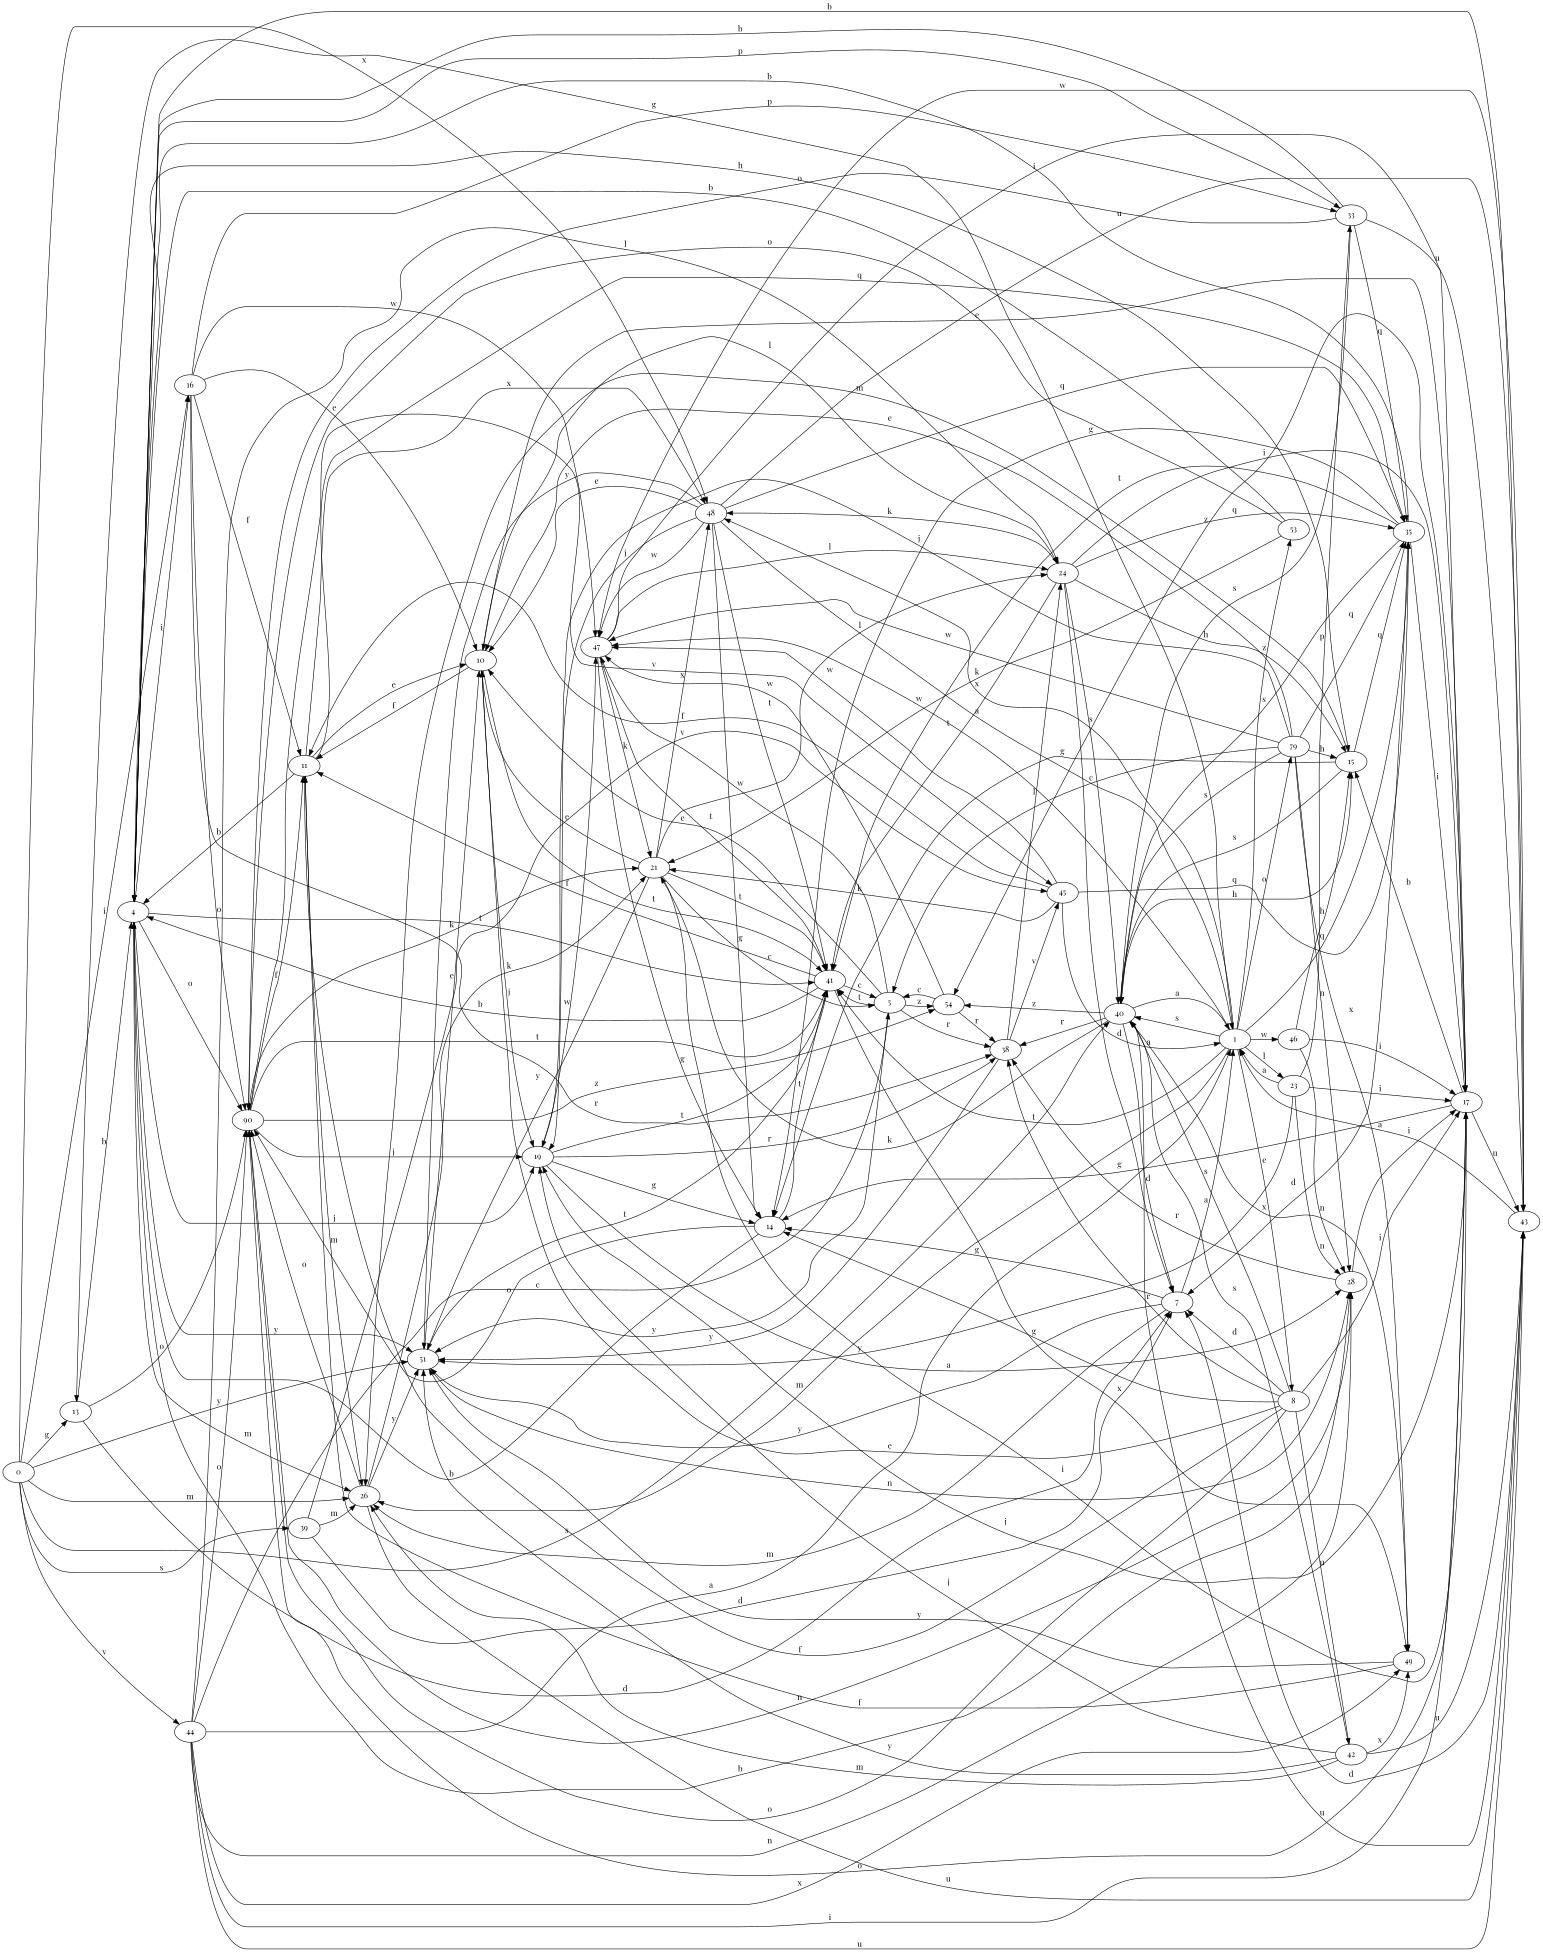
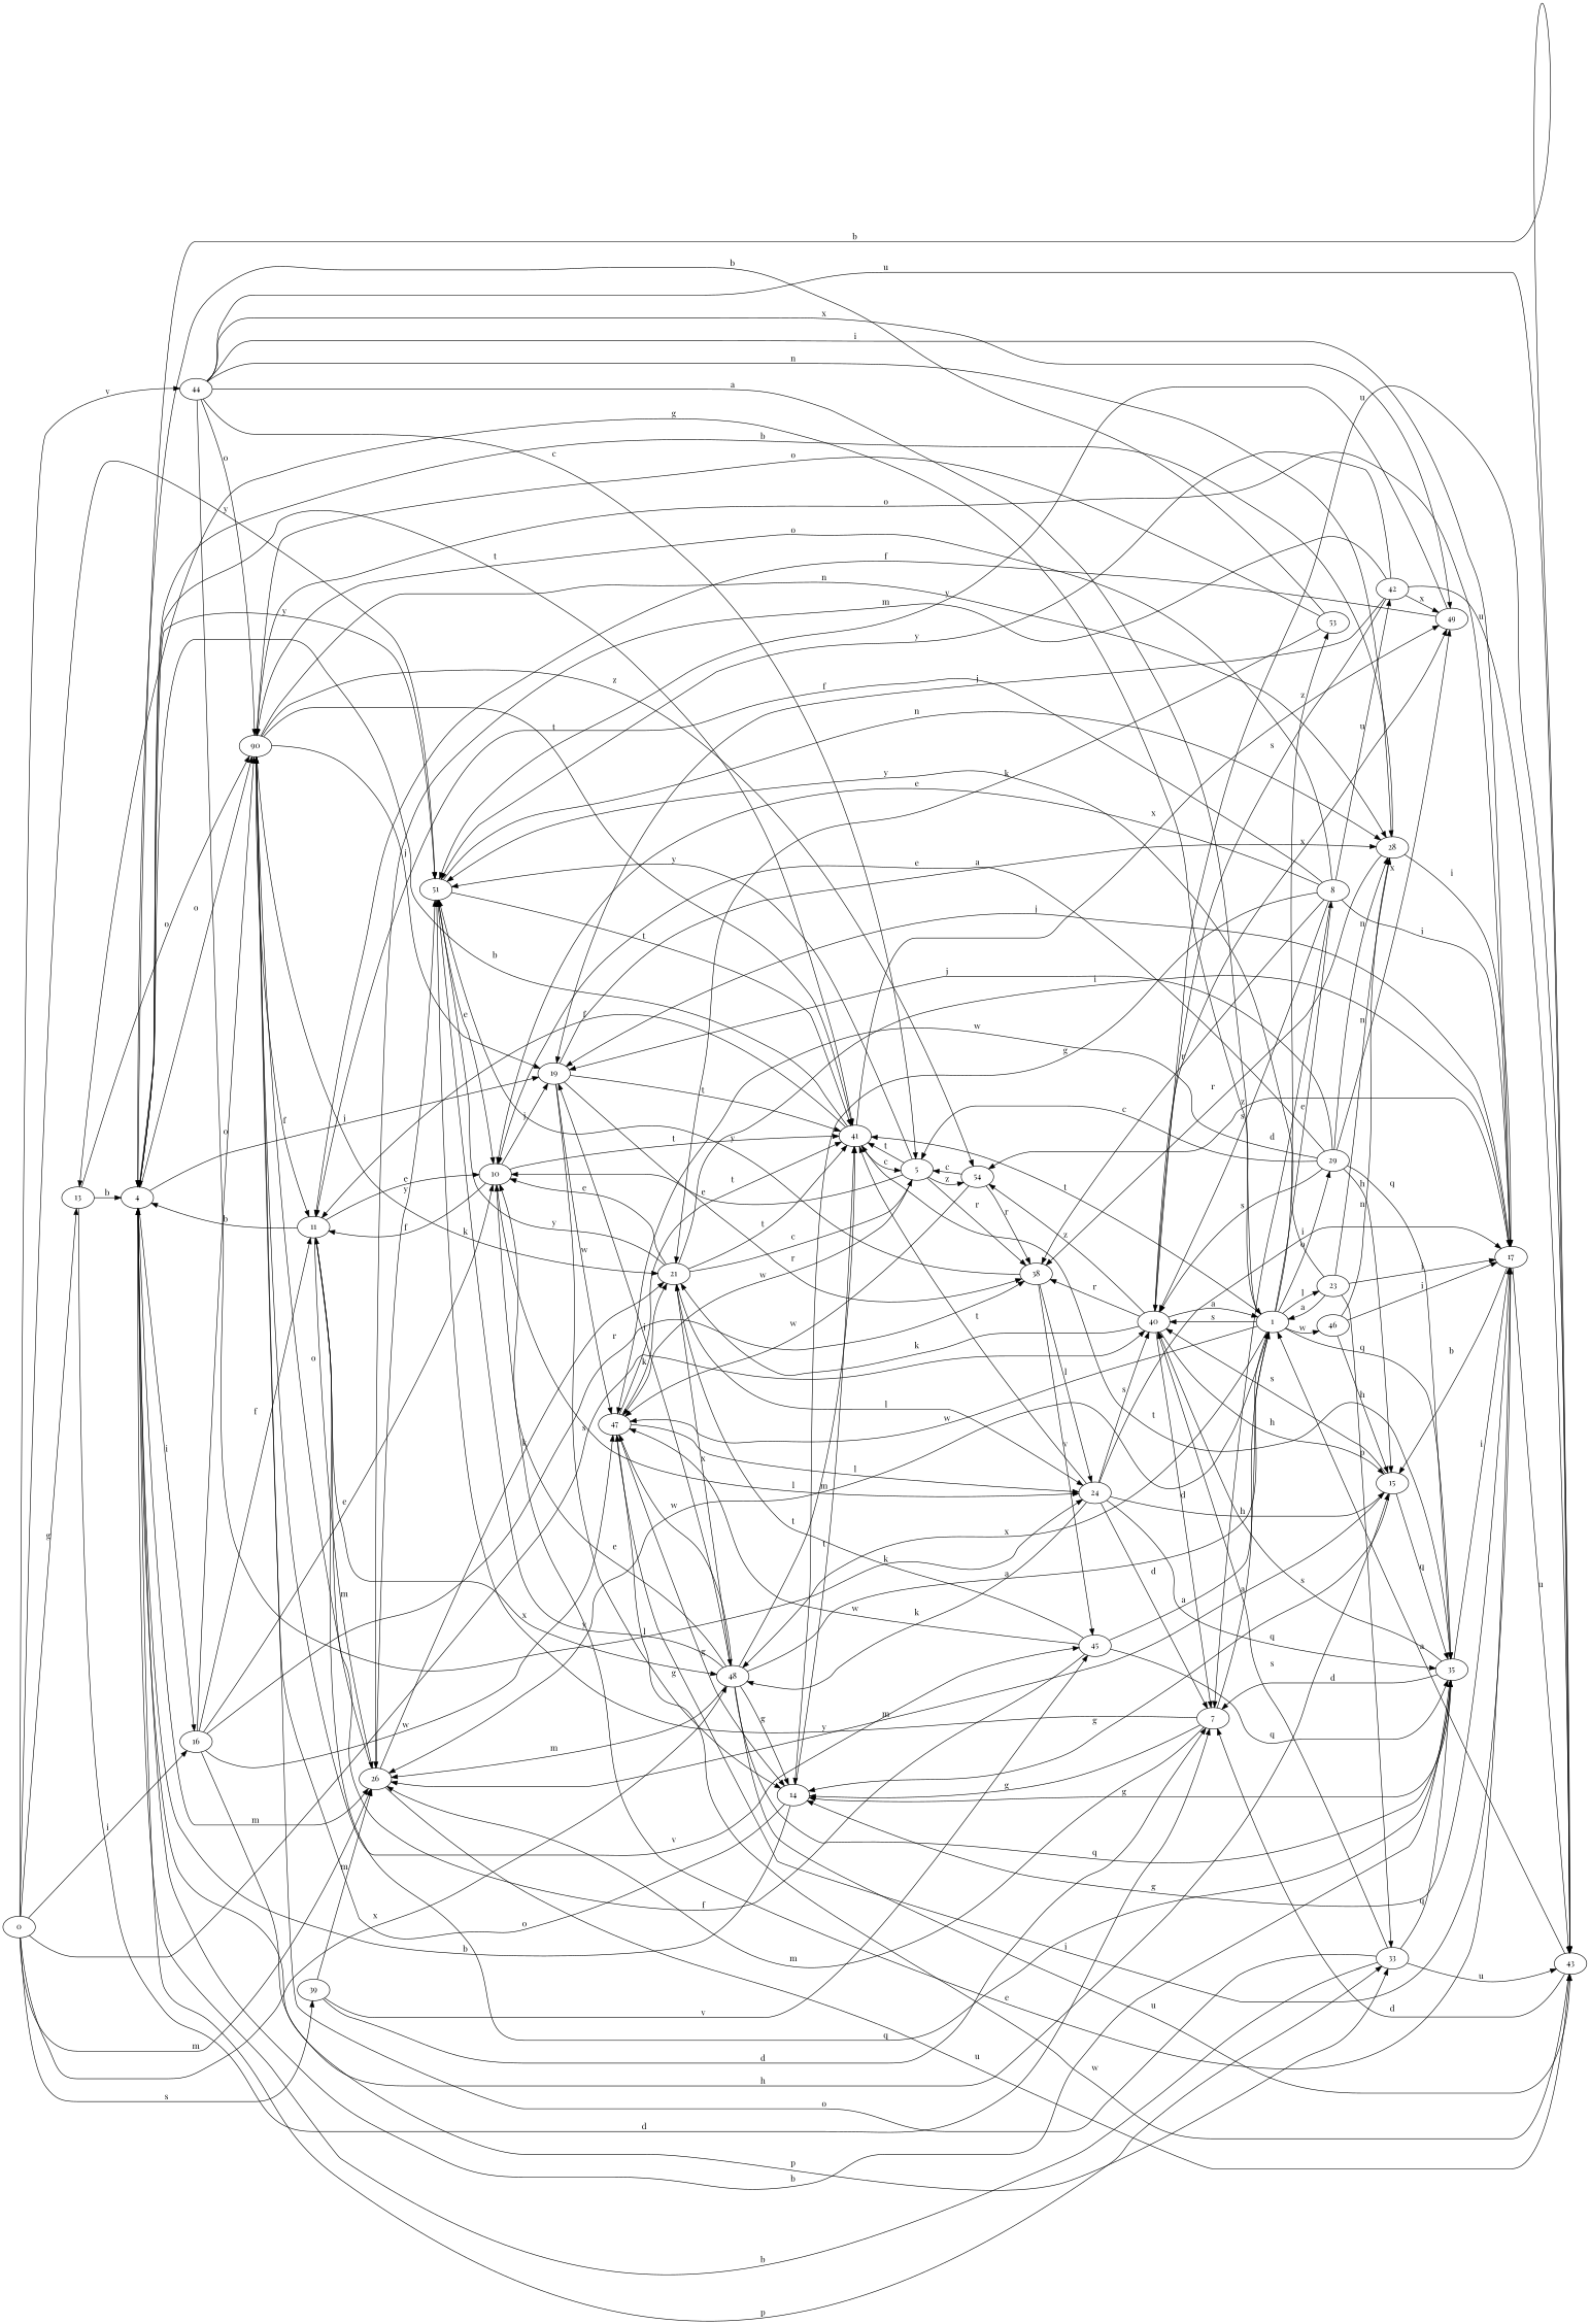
  strict digraph {
    fontname="Playfair Display"
    rankdir=LR
    node [fontname="Playfair Display"]
    edge [fontname="Playfair Display"]
    0
    13
    16
    26
    39
    40
    44
    48
    51
    4
    n11 [label=90]
    7
    47
    33
    10
    38
    11
    43
    21
    45
    1
    15
    54
    49
    5
    17
    24
    28
    35
    41
    19
    14
    8
    23
-   29 [label=79]
+   29
    46
    53
    42
    0 -> 13 [label=g]
    0 -> 16 [label=i]
    0 -> 26 [label=m]
    0 -> 39 [label=s]
    0 -> 40 [label=s]
    0 -> 44 [label=v]
    0 -> 48 [label=x]
    0 -> 51 [label=y]
    13 -> 4 [label=b]
    13 -> n11 [label=o]
    13 -> 7 [label=d]
    16 -> n11 [label=o]
    16 -> 47 [label=w]
    16 -> 33 [label=p]
    16 -> 10 [label=e]
    16 -> 38 [label=r]
    16 -> 11 [label=f]
    26 -> 51 [label=y]
    26 -> n11 [label=o]
    26 -> 43 [label=u]
    26 -> 21 [label=k]
    39 -> 26 [label=m]
    39 -> 7 [label=d]
    39 -> 45 [label=v]
    40 -> 7 [label=d]
    40 -> 38 [label=r]
    40 -> 43 [label=u]
    40 -> 21 [label=k]
    40 -> 1 [label=a]
    40 -> 15 [label=h]
    40 -> 54 [label=z]
    40 -> 49 [label=x]
    44 -> n11 [label=o]
    44 -> 43 [label=u]
    44 -> 1 [label=a]
    44 -> 49 [label=x]
    44 -> 5 [label=c]
    44 -> 17 [label=i]
    44 -> 24 [label=l]
    44 -> 28 [label=n]
+   48 -> 26 [label=m]
    48 -> 51 [label=y]
    48 -> 47 [label=w]
    48 -> 10 [label=e]
    48 -> 43 [label=u]
    48 -> 1 [label=a]
    48 -> 35 [label=q]
    48 -> 41 [label=t]
    48 -> 19 [label=j]
    48 -> 14 [label=g]
    51 -> 10 [label=e]
    51 -> 28 [label=n]
    51 -> 41 [label=t]
    4 -> 16 [label=i]
    4 -> 26 [label=m]
    4 -> 51 [label=y]
    4 -> n11 [label=o]
    4 -> 33 [label=p]
    4 -> 15 [label=h]
    4 -> 41 [label=t]
    4 -> 19 [label=j]
    n11 -> 11 [label=f]
    n11 -> 21 [label=k]
    n11 -> 45 [label=v]
    n11 -> 54 [label=z]
    n11 -> 28 [label=n]
    n11 -> 41 [label=t]
    n11 -> 19 [label=j]
    7 -> 26 [label=m]
    7 -> 51 [label=y]
    7 -> 1 [label=a]
    7 -> 14 [label=g]
    47 -> 21 [label=k]
    47 -> 17 [label=i]
    47 -> 24 [label=l]
    47 -> 41 [label=t]
    47 -> 14 [label=g]
    33 -> 40 [label=s]
    33 -> 4 [label=b]
    33 -> n11 [label=o]
    33 -> 43 [label=u]
    33 -> 35 [label=q]
    10 -> 11 [label=f]
    10 -> 24 [label=l]
    10 -> 41 [label=t]
    10 -> 19 [label=j]
    38 -> 51 [label=y]
    38 -> 45 [label=v]
    38 -> 24 [label=l]
    11 -> 26 [label=m]
    11 -> 48 [label=x]
    11 -> 4 [label=b]
    11 -> 10 [label=e]
    11 -> 35 [label=q]
    43 -> 4 [label=b]
    43 -> 7 [label=d]
    43 -> 47 [label=w]
    43 -> 1 [label=a]
    21 -> 48 [label=x]
    21 -> 51 [label=y]
    21 -> 10 [label=e]
    21 -> 5 [label=c]
    21 -> 17 [label=i]
    21 -> 24 [label=l]
    21 -> 41 [label=t]
    45 -> 47 [label=w]
    45 -> 11 [label=f]
    45 -> 21 [label=k]
    45 -> 1 [label=a]
    45 -> 35 [label=q]
    1 -> 13 [label=g]
    1 -> 26 [label=m]
    1 -> 40 [label=s]
    1 -> 48 [label=x]
    1 -> 47 [label=w]
    1 -> 35 [label=q]
    1 -> 41 [label=t]
    1 -> 8 [label=e]
    1 -> 23 [label=l]
    1 -> 29 [label=o]
    1 -> 46 [label=w]
    1 -> 53 [label=z]
    15 -> 26 [label=m]
    15 -> 40 [label=s]
    15 -> 35 [label=q]
    15 -> 14 [label=g]
    54 -> 47 [label=w]
    54 -> 38 [label=r]
    54 -> 5 [label=c]
    49 -> 51 [label=y]
    49 -> 11 [label=f]
    5 -> 51 [label=y]
    5 -> 47 [label=w]
    5 -> 10 [label=e]
    5 -> 38 [label=r]
    5 -> 54 [label=z]
    5 -> 41 [label=t]
    17 -> n11 [label=o]
    17 -> 10 [label=e]
    17 -> 43 [label=u]
    17 -> 15 [label=b]
    17 -> 54 [label=z]
    17 -> 19 [label=j]
    17 -> 14 [label=g]
    24 -> 40 [label=s]
    24 -> 48 [label=k]
    24 -> 7 [label=d]
    24 -> 15 [label=h]
    24 -> 17 [label=i]
    24 -> 35 [label=q]
    24 -> 41 [label=t]
    28 -> 4 [label=b]
    28 -> 38 [label=r]
    28 -> 17 [label=i]
    35 -> 40 [label=s]
    35 -> 4 [label=b]
    35 -> 7 [label=d]
    35 -> 17 [label=i]
    35 -> 41 [label=t]
    35 -> 14 [label=g]
    41 -> 4 [label=b]
    41 -> 11 [label=f]
    41 -> 49 [label=x]
    41 -> 5 [label=c]
    19 -> 47 [label=w]
    19 -> 38 [label=r]
    19 -> 28 [label=a]
    19 -> 41 [label=t]
    19 -> 14 [label=g]
    14 -> 4 [label=b]
    14 -> n11 [label=o]
    14 -> 41 [label=t]
    8 -> 40 [label=s]
    8 -> n11 [label=o]
    8 -> 7 [label=d]
    8 -> 10 [label=e]
    8 -> 38 [label=r]
    8 -> 11 [label=f]
    8 -> 17 [label=i]
    8 -> 14 [label=g]
    8 -> 42 [label=u]
    23 -> 51 [label=y]
    23 -> 33 [label=p]
    23 -> 1 [label=a]
    23 -> 17 [label=i]
    23 -> 28 [label=n]
    29 -> 40 [label=s]
    29 -> 47 [label=w]
    29 -> 10 [label=e]
    29 -> 15 [label=h]
    29 -> 49 [label=x]
    29 -> 5 [label=c]
    29 -> 28 [label=n]
    29 -> 35 [label=q]
    29 -> 19 [label=j]
    46 -> 15 [label=h]
    46 -> 17 [label=i]
    46 -> 28 [label=n]
    53 -> 4 [label=b]
    53 -> n11 [label=o]
    53 -> 21 [label=k]
    42 -> 26 [label=m]
    42 -> 40 [label=s]
    42 -> 51 [label=y]
    42 -> 43 [label=u]
    42 -> 49 [label=x]
    42 -> 19 [label=j]
  }
